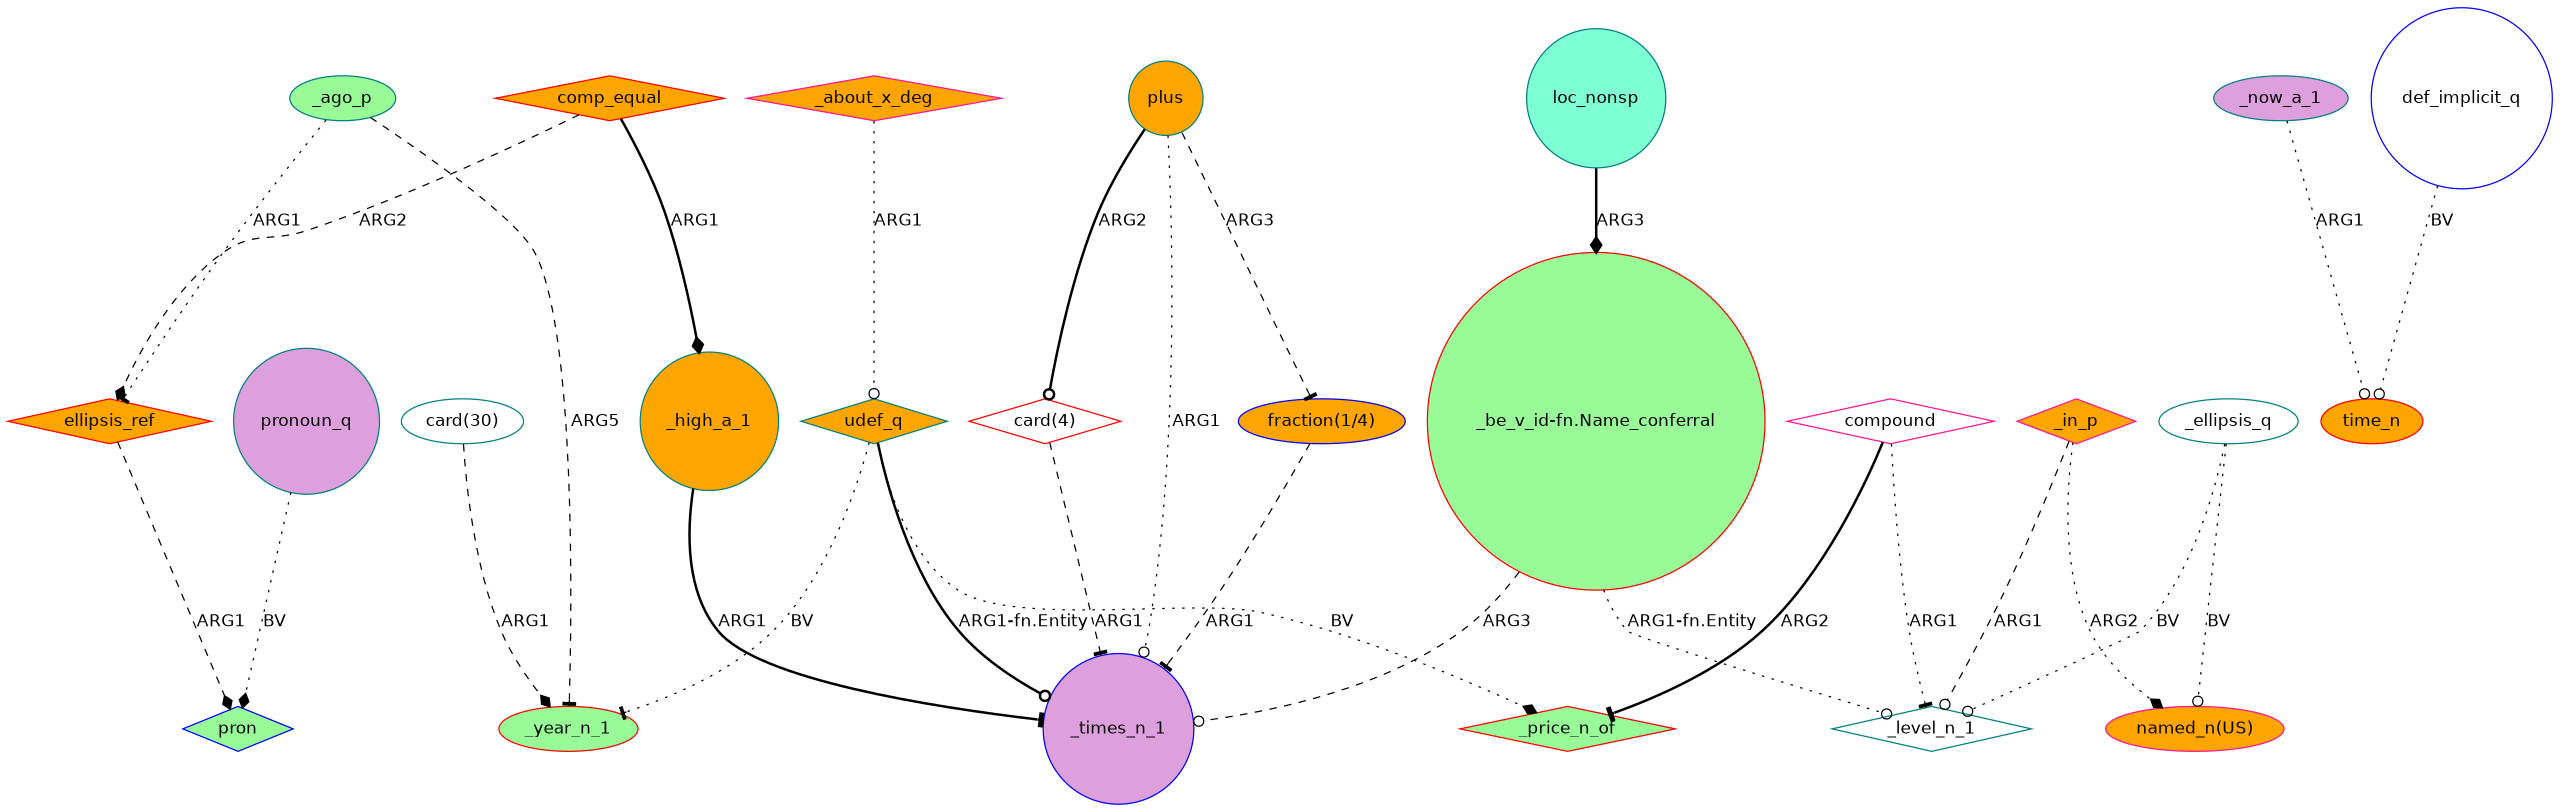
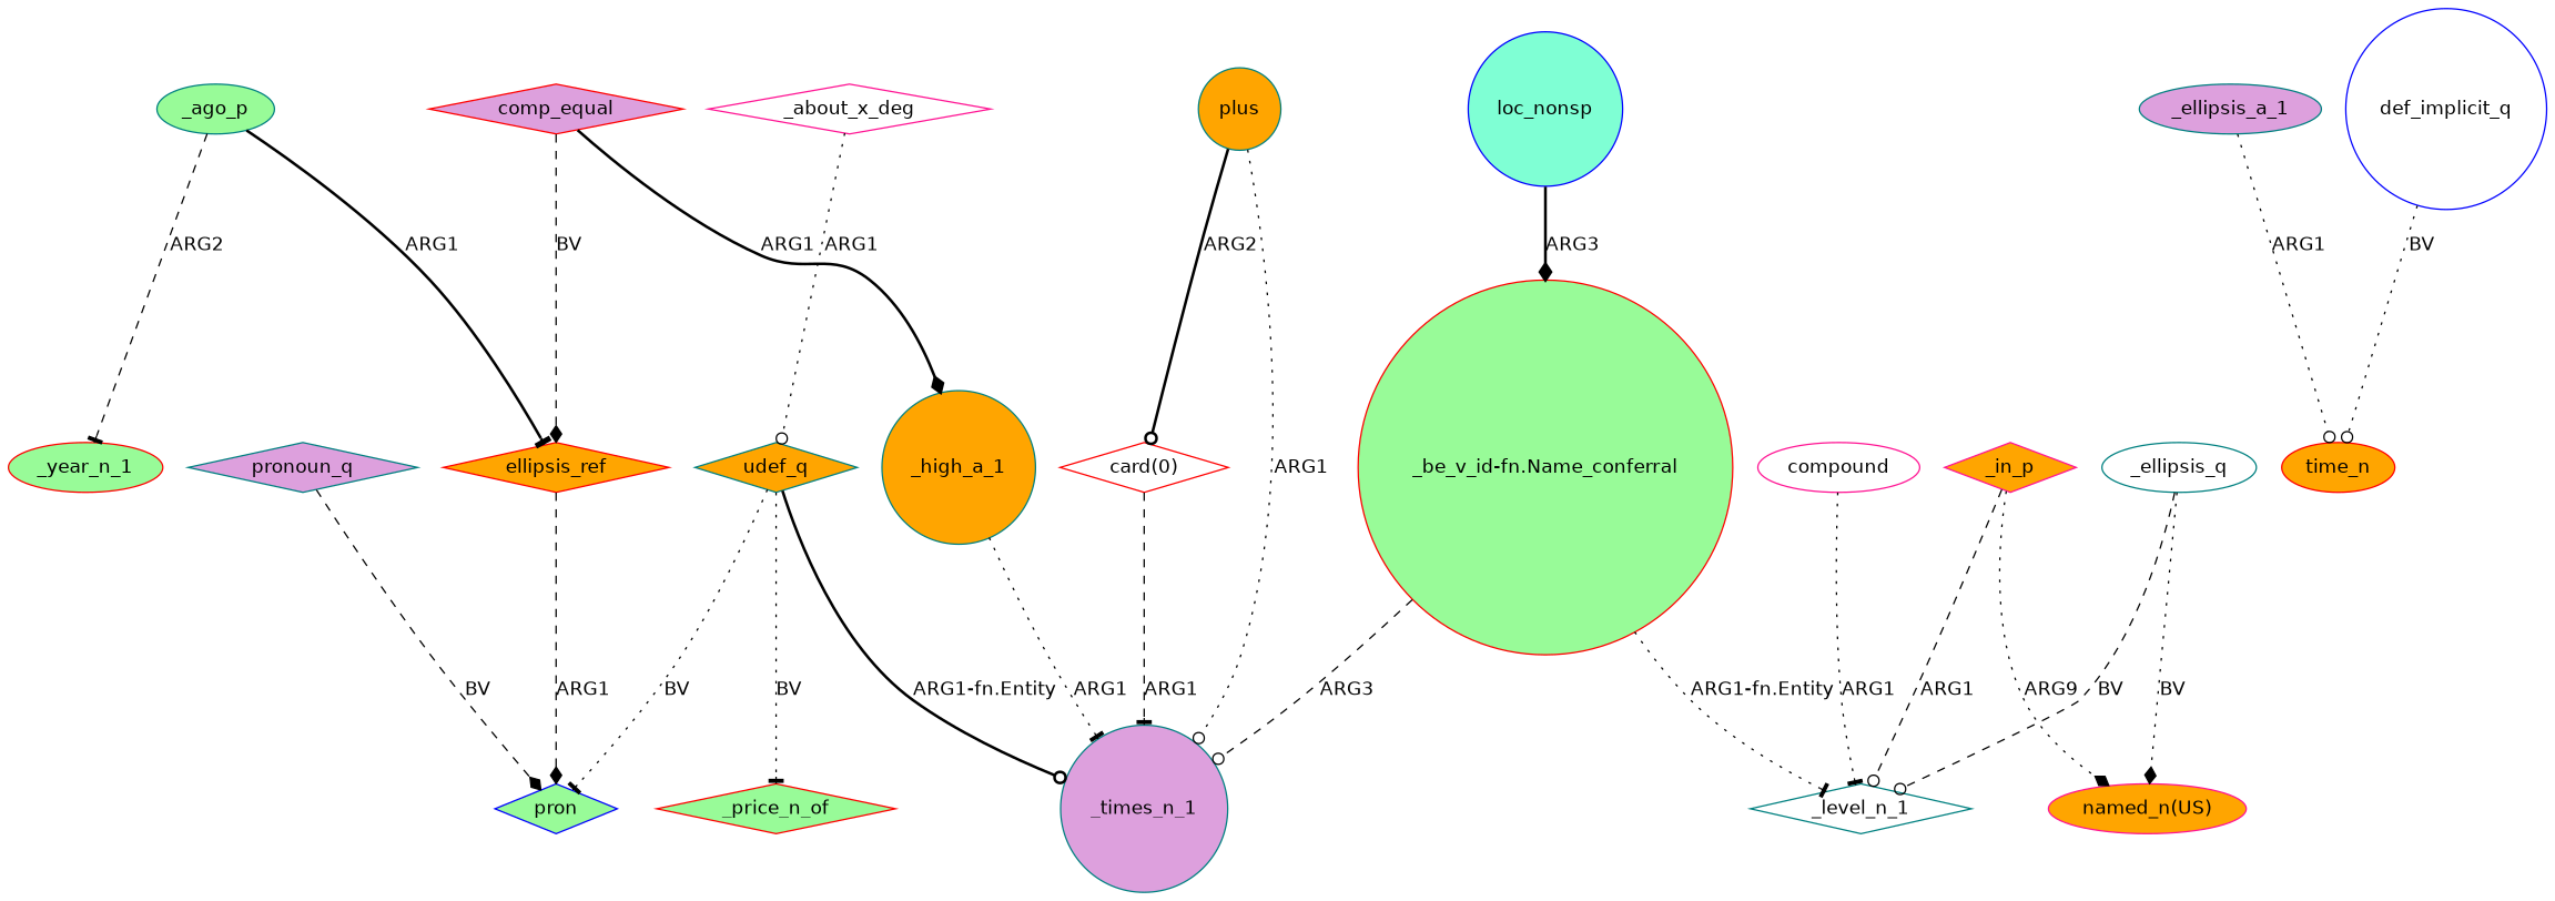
  digraph {
    fontname="DejaVu Sans"
    node [color=teal fillcolor=orange fontname="DejaVu Sans" shape=diamond style=filled]
    edge [arrowhead=tee fontname="DejaVu Sans" style=dotted]
-   comp_equal [color=red]
+   comp_equal [color=red fillcolor=plum]
    ellipsis_ref [color=red]
    _high_a_1 [shape=circle]
    pron [color=blue fillcolor=palegreen]
-   _times_n_1 [color=blue fillcolor=plum shape=circle]
-   compound [color=deeppink fillcolor=white]
+   _times_n_1 [fillcolor=plum shape=circle]
+   compound [color=deeppink fillcolor=white shape=ellipse]
    _level_n_1 [fillcolor=white]
    _price_n_of [color=red fillcolor=palegreen]
    "_be_v_id-fn.Name_conferral" [color=red fillcolor=palegreen shape=circle]
    n10 [fillcolor=white label=_ellipsis_q shape=ellipse]
    "named_n(US)" [color=deeppink shape=ellipse]
    _in_p [color=deeppink]
-   "card(30)" [fillcolor=white shape=ellipse]
    _year_n_1 [color=red fillcolor=palegreen shape=ellipse]
    plus [shape=circle]
-   "fraction(1/4)" [color=blue shape=ellipse]
-   "card(4)" [color=red fillcolor=white]
+   "card(4)" [color=red fillcolor=white label="card(0)"]
    _ago_p [fillcolor=palegreen shape=ellipse]
    udef_q
-   loc_nonsp [fillcolor=aquamarine shape=circle]
+   loc_nonsp [color=blue fillcolor=aquamarine shape=circle]
    time_n [color=red shape=ellipse]
-   _now_a_1 [fillcolor=plum shape=ellipse]
-   _about_x_deg [color=deeppink]
-   pronoun_q [fillcolor=plum shape=circle]
+   _now_a_1 [fillcolor=plum shape=ellipse label=_ellipsis_a_1]
+   _about_x_deg [color=deeppink fillcolor=white]
+   pronoun_q [fillcolor=plum]
    def_implicit_q [color=blue fillcolor=white shape=circle]
-   comp_equal -> ellipsis_ref [arrowhead=diamond label=ARG2 style=dashed]
+   comp_equal -> ellipsis_ref [arrowhead=diamond label=BV style=dashed]
    comp_equal -> _high_a_1 [arrowhead=diamond label=ARG1 style=bold]
    ellipsis_ref -> pron [arrowhead=diamond label=ARG1 style=dashed]
-   _high_a_1 -> _times_n_1 [label=ARG1 style=bold]
+   _high_a_1 -> _times_n_1 [label=ARG1]
    compound -> _level_n_1 [label=ARG1]
-   compound -> _price_n_of [label=ARG2 style=bold]
    "_be_v_id-fn.Name_conferral" -> _times_n_1 [arrowhead=odot label=ARG3 style=dashed]
-   "_be_v_id-fn.Name_conferral" -> _level_n_1 [arrowhead=odot label="ARG1-fn.Entity"]
-   n10 -> _level_n_1 [arrowhead=odot label=BV]
-   n10 -> "named_n(US)" [arrowhead=odot label=BV]
+   "_be_v_id-fn.Name_conferral" -> _level_n_1 [label="ARG1-fn.Entity"]
+   n10 -> _level_n_1 [arrowhead=odot label=BV style=dashed]
+   n10 -> "named_n(US)" [arrowhead=diamond label=BV]
    _in_p -> _level_n_1 [arrowhead=odot label=ARG1 style=dashed]
-   _in_p -> "named_n(US)" [arrowhead=diamond label=ARG2]
-   "card(30)" -> _year_n_1 [arrowhead=diamond label=ARG1 style=dashed]
+   _in_p -> "named_n(US)" [arrowhead=diamond label=ARG9]
    plus -> _times_n_1 [arrowhead=odot label=ARG1]
-   plus -> "fraction(1/4)" [label=ARG3 style=dashed]
    plus -> "card(4)" [arrowhead=odot label=ARG2 style=bold]
-   "fraction(1/4)" -> _times_n_1 [label=ARG1 style=dashed]
    "card(4)" -> _times_n_1 [label=ARG1 style=dashed]
-   _ago_p -> ellipsis_ref [label=ARG1]
-   _ago_p -> _year_n_1 [label=ARG5 style=dashed]
+   _ago_p -> ellipsis_ref [label=ARG1 style=bold]
+   _ago_p -> _year_n_1 [label=ARG2 style=dashed]
    udef_q -> _times_n_1 [arrowhead=odot label="ARG1-fn.Entity" style=bold]
-   udef_q -> _price_n_of [arrowhead=diamond label=BV]
-   udef_q -> _year_n_1 [label=BV]
+   udef_q -> _price_n_of [label=BV]
+   udef_q -> pron [label=BV]
    loc_nonsp -> "_be_v_id-fn.Name_conferral" [arrowhead=diamond label=ARG3 style=bold]
    _now_a_1 -> time_n [arrowhead=odot label=ARG1]
    _about_x_deg -> udef_q [arrowhead=odot label=ARG1]
-   pronoun_q -> pron [arrowhead=diamond label=BV]
+   pronoun_q -> pron [arrowhead=diamond label=BV style=dashed]
    def_implicit_q -> time_n [arrowhead=odot label=BV]
  }
